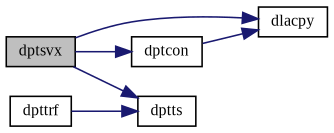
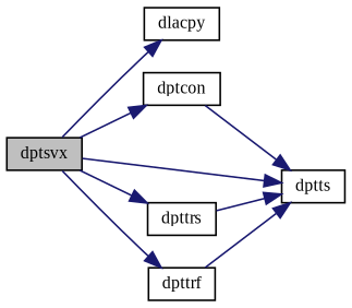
  digraph {
    fontname="Liberation Serif"
    rankdir=LR
    node [color=black fillcolor=white fontname="Liberation Serif" fontsize=10 shape=record style=filled]
    edge [color=midnightblue fontname="Liberation Serif" fontsize=10 labelfontname=Helvetica labelfontsize=10 style=solid]
    n1 [fillcolor=grey75 fontcolor=black height=0.2 label=dptsvx width=0.4]
    n2 [height=0.2 label=dlacpy width=0.4]
    n3 [height=0.2 label=dptcon width=0.4]
    n4 [height=0.2 label=dptts width=0.4]
+   n5 [height=0.2 label=dpttrs width=0.4]
    n6 [height=0.2 label=dpttrf width=0.4]
    n1 -> n2
    n1 -> n3
    n1 -> n4
-   n3 -> n2
+   n1 -> n5
+   n1 -> n6
+   n3 -> n4
+   n5 -> n4
    n6 -> n4
  }
